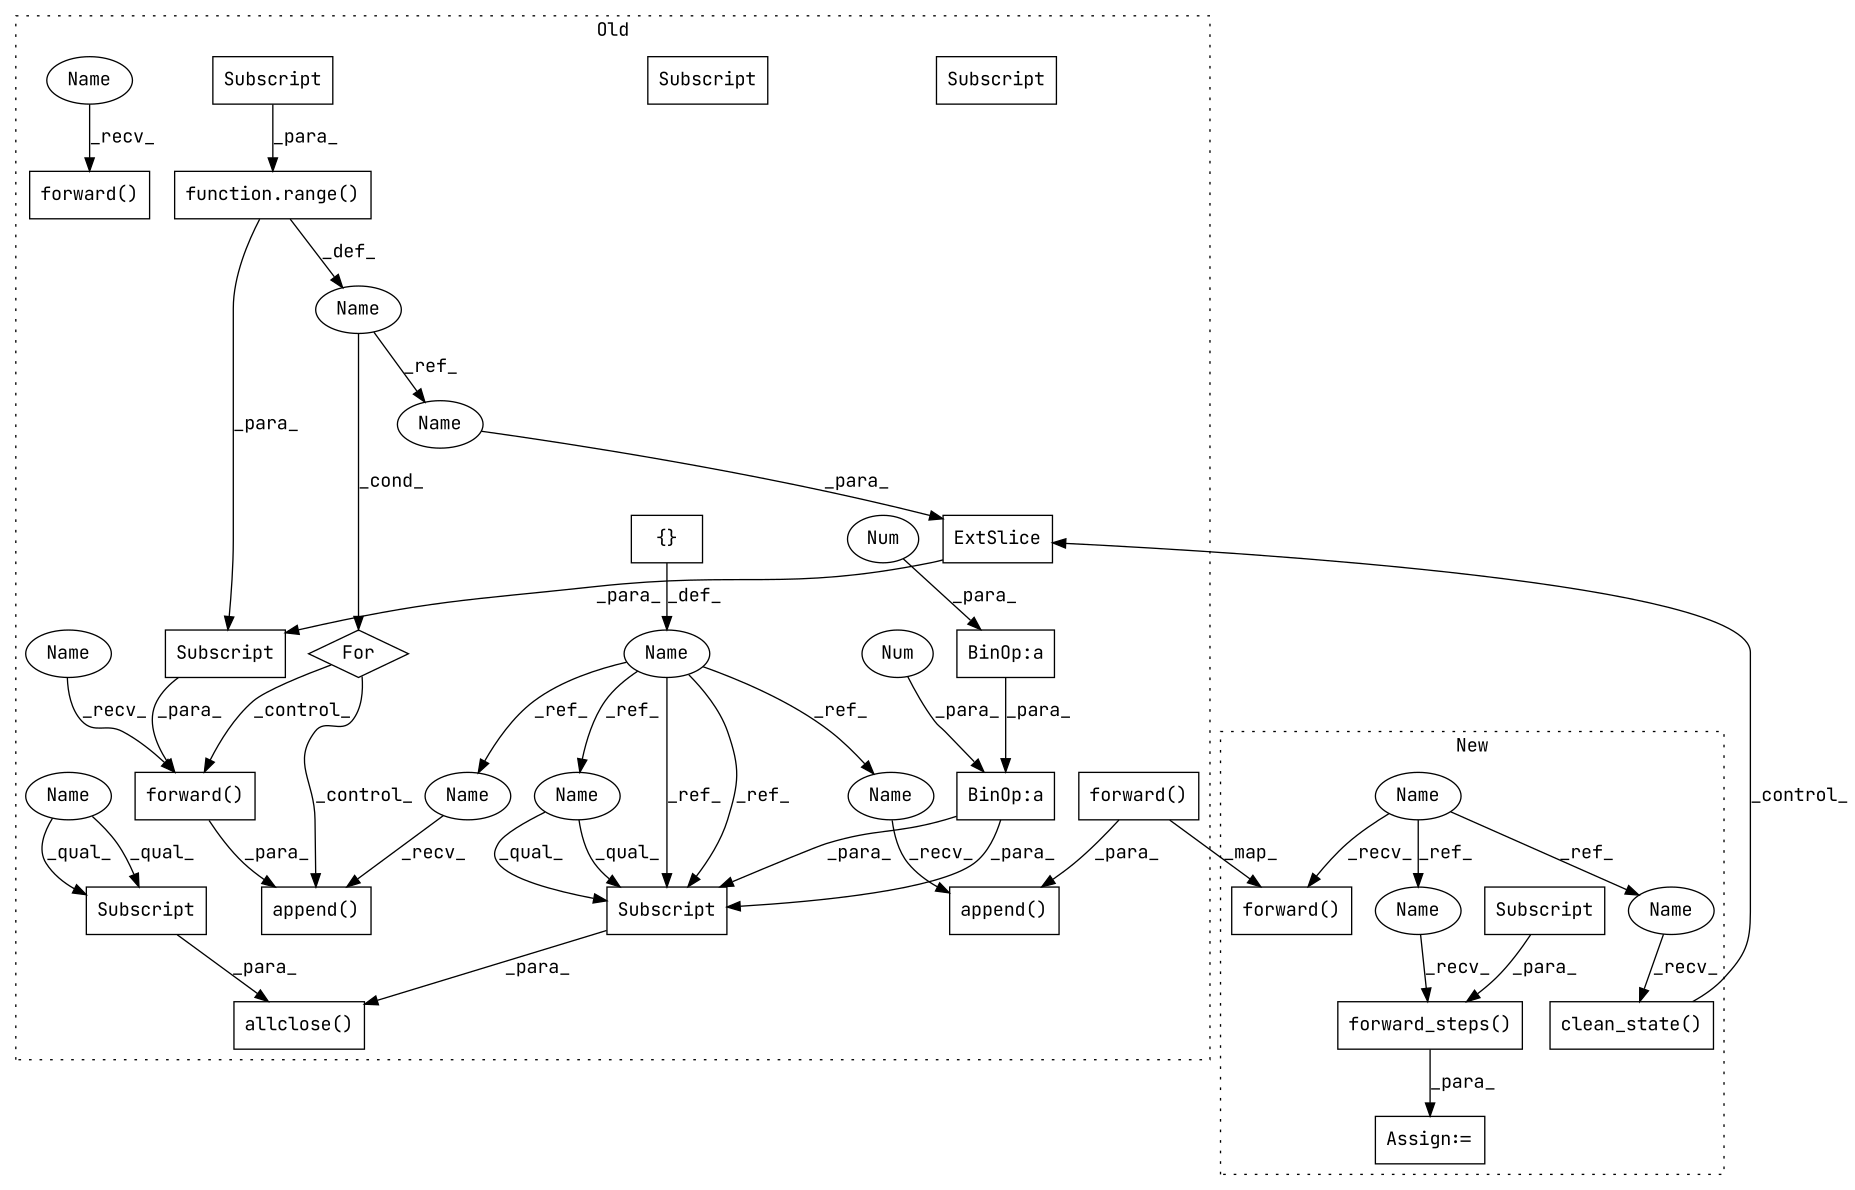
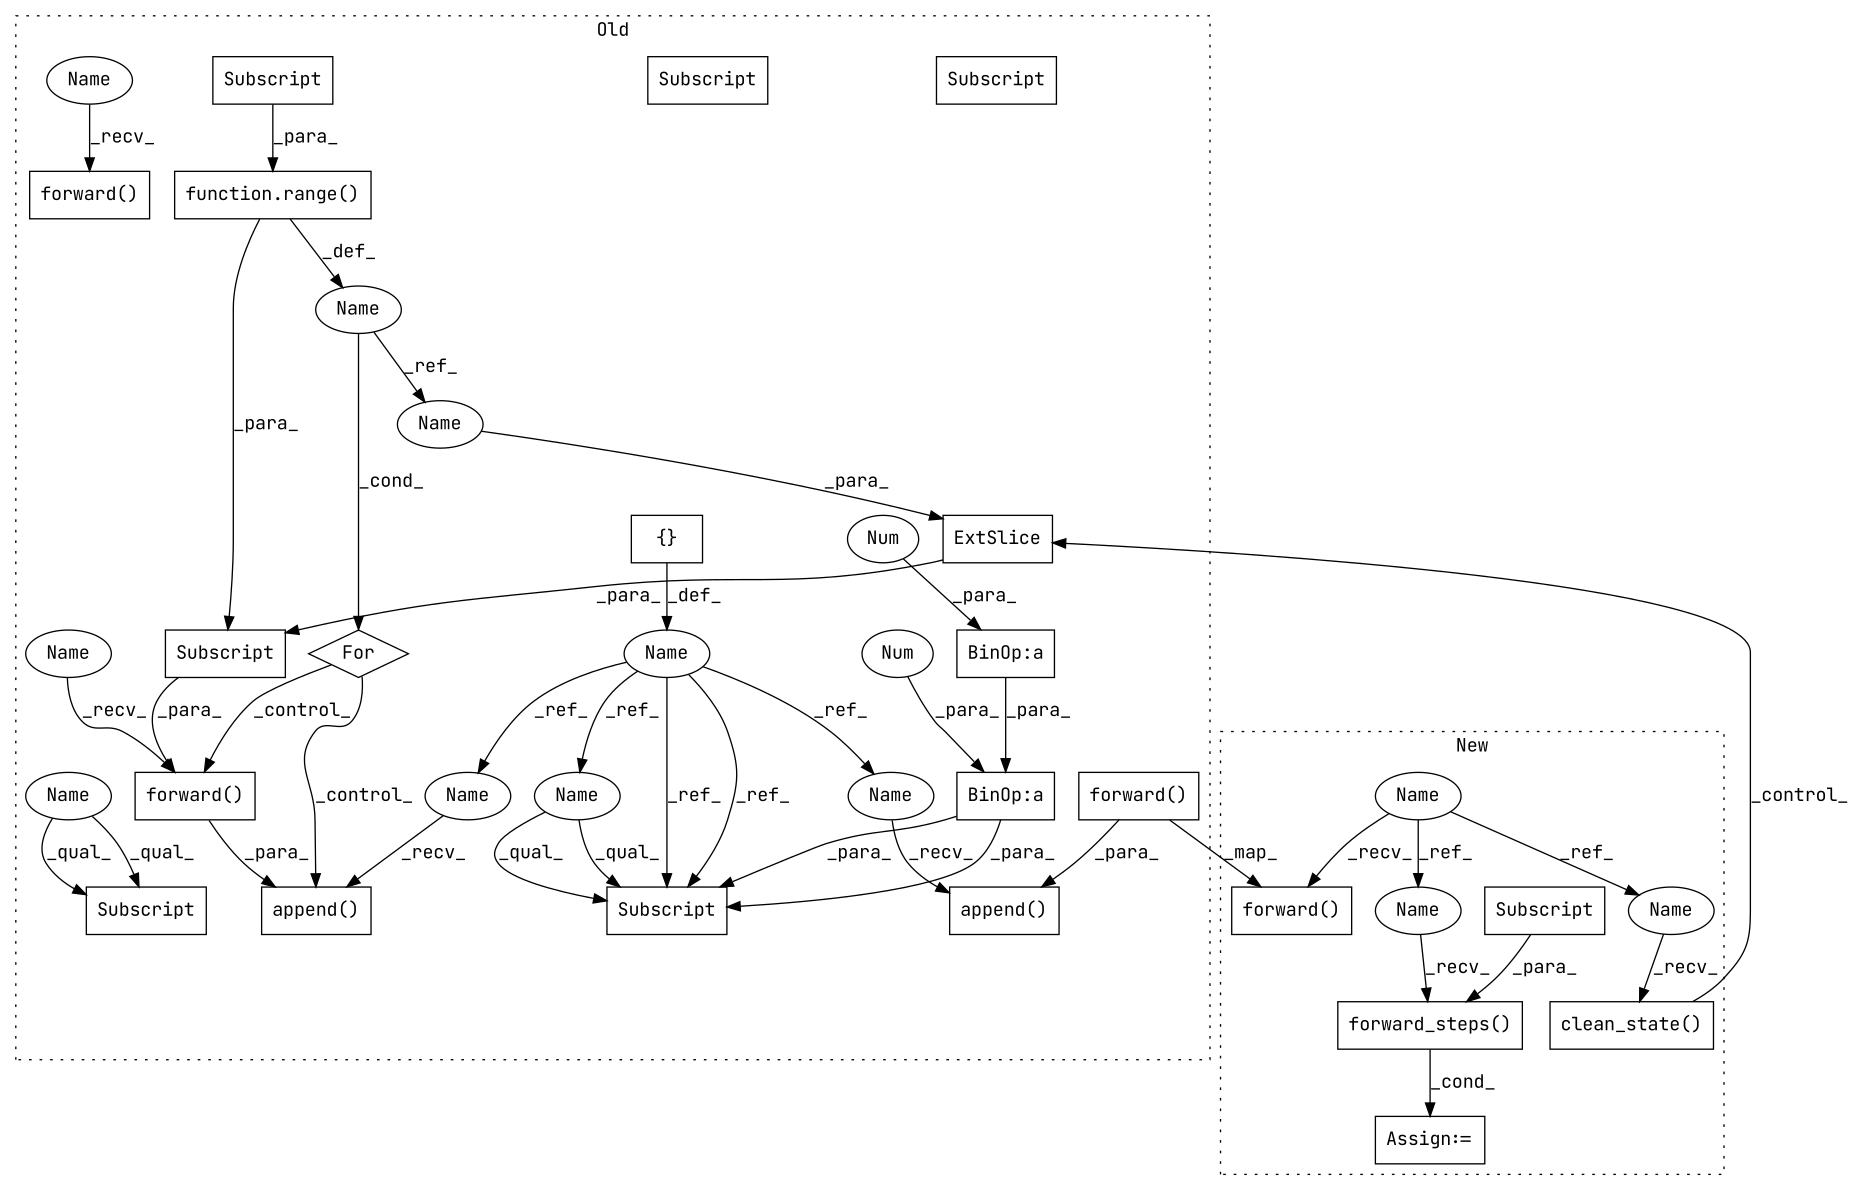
  digraph {
    fontname="JetBrains Mono"
    node [a=87 fontname="JetBrains Mono" l=7 s="17922,0" shape=box]
    edge [fontname="JetBrains Mono"]
-   n1 [a=75 l="15,12" label="allclose()" s="17890,17940"]
    n2 [a=59 l="2,1" label="{}" s="16946,16946"]
    n3 [a=63 l="18,0" label=Subscript]
    n4 [a=82 l=3 label="BinOp:a" s=17931]
    n5 [a=82 l=3 label="BinOp:a" s=17615]
    n6 [a=63 l="15,0" label=Subscript s="17905,0"]
    n7 [a=76 l=1 label=Num s=17618 shape=ellipse]
    n8 [a=76 l=1 label=Num s=17930 shape=ellipse]
    n9 [a=75 l="15,1" label="append()" s="17154,17207"]
    n10 [a=75 l="6,1" label="function.range()" s="17116,17143"]
    n11 [a=63 l="21,0" label=Subscript s="17122,0"]
    n12 [l=1 label=Name s=17111 shape=ellipse]
    n13 [a=85 l=12 label=ExtSlice s=17185]
    n14 [a=63 l="21,0" label=Subscript s="17185,0"]
    n15 [a=107 l="4,10" label=For s="17107,17144" shape=diamond]
    n16 [a=75 l="16,1" label="forward()" s="17169,17206"]
    n17 [a=75 l="16,1" label="forward()" s="17079,17100"]
    n18 [a=75 l="15,1" label="append()" s="17299,17336"]
    n19 [label=Name s=16936 shape=ellipse]
    n20 [a=75 l="16,1" label="forward()" s="17314,17335"]
    n21 [l=1 label=Name s=17204 shape=ellipse]
    n22 [a=63 l="18,0" label=Subscript]
    n23 [label=Name s=17299 shape=ellipse]
    n24 [label=Name s=17154 shape=ellipse]
    n25 [label=Name s=17922 shape=ellipse]
    n26 [l=6 label=Name s=17905 shape=ellipse]
    n27 [a=63 l="15,0" label=Subscript s="17905,0"]
    n28 [label=Name s=17169 shape=ellipse]
    n29 [label=Name s=17079 shape=ellipse]
    n30 [a=75 l="22,15" label="forward_steps()" s="8686,8725"]
    n31 [a=63 l="17,0" label=Subscript s="8708,0"]
    n32 [label=Name s=7664 shape=ellipse]
    n33 [a=75 l=21 label="clean_state()" s=8523]
    n34 [a=68 l=3 label="Assign:=" s=8683]
    n35 [a=75 l="16,1" label="forward()" s="8436,8458"]
    n36 [label=Name s=8686 shape=ellipse]
    n37 [label=Name s=8523 shape=ellipse]
    subgraph cluster_1 {
      label=Old
      style=dotted
-     n1
      n2
      n3
      n4
      n5
      n6
      n7
      n8
      n9
      n10
      n11
      n12
      n13
      n14
      n15
      n16
      n17
      n18
      n19
      n20
      n21
      n22
      n23
      n24
      n25
      n26
      n27
      n28
      n29
    }
    subgraph cluster_2 {
      label=New
      style=dotted
      n30
      n31
      n32
      n33
      n34
      n35
      n36
      n37
    }
    n2 -> n19 [label=_def_]
    n4 -> n22 [label=_para_]
    n4 -> n22 [label=_para_]
    n5 -> n4 [label=_para_]
    n7 -> n5 [label=_para_]
    n8 -> n4 [label=_para_]
    n10 -> n12 [label=_def_]
    n10 -> n14 [label=_para_]
    n11 -> n10 [label=_para_]
    n12 -> n15 [label=_cond_]
    n12 -> n21 [label=_ref_]
    n13 -> n14 [label=_para_]
    n14 -> n16 [label=_para_]
    n15 -> n9 [label=_control_]
    n15 -> n16 [label=_control_]
    n16 -> n9 [label=_para_]
    n19 -> n22 [label=_ref_]
    n19 -> n22 [label=_ref_]
    n19 -> n23 [label=_ref_]
    n19 -> n24 [label=_ref_]
    n19 -> n25 [label=_ref_]
    n20 -> n18 [label=_para_]
    n20 -> n35 [label=_map_]
    n21 -> n13 [label=_para_]
-   n22 -> n1 [label=_para_]
    n23 -> n18 [label=_recv_]
    n24 -> n9 [label=_recv_]
    n25 -> n22 [label=_qual_]
    n25 -> n22 [label=_qual_]
    n26 -> n27 [label=_qual_]
    n26 -> n27 [label=_qual_]
-   n27 -> n1 [label=_para_]
    n28 -> n16 [label=_recv_]
    n29 -> n17 [label=_recv_]
-   n30 -> n34 [label=_para_]
+   n30 -> n34 [label=_cond_]
    n31 -> n30 [label=_para_]
    n32 -> n35 [label=_recv_]
    n32 -> n36 [label=_ref_]
    n32 -> n37 [label=_ref_]
    n33 -> n13 [label=_control_]
    n36 -> n30 [label=_recv_]
    n37 -> n33 [label=_recv_]
  }
